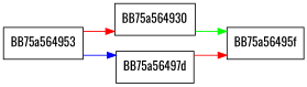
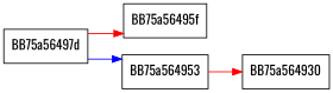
  digraph {
    fontname=Oswald
    rankdir=LR
    splines=ortho
    node [fontname=Oswald shape=box]
    edge [color=red fontname=Oswald]
    BB75a564930
    BB75a56495f
    BB75a564953
    BB75a56497d
-   BB75a564930 -> BB75a56495f [color=green]
    BB75a564953 -> BB75a564930
-   BB75a564953 -> BB75a56497d [color=blue]
+   BB75a56497d -> BB75a564953 [color=blue]
    BB75a56497d -> BB75a56495f
  }
